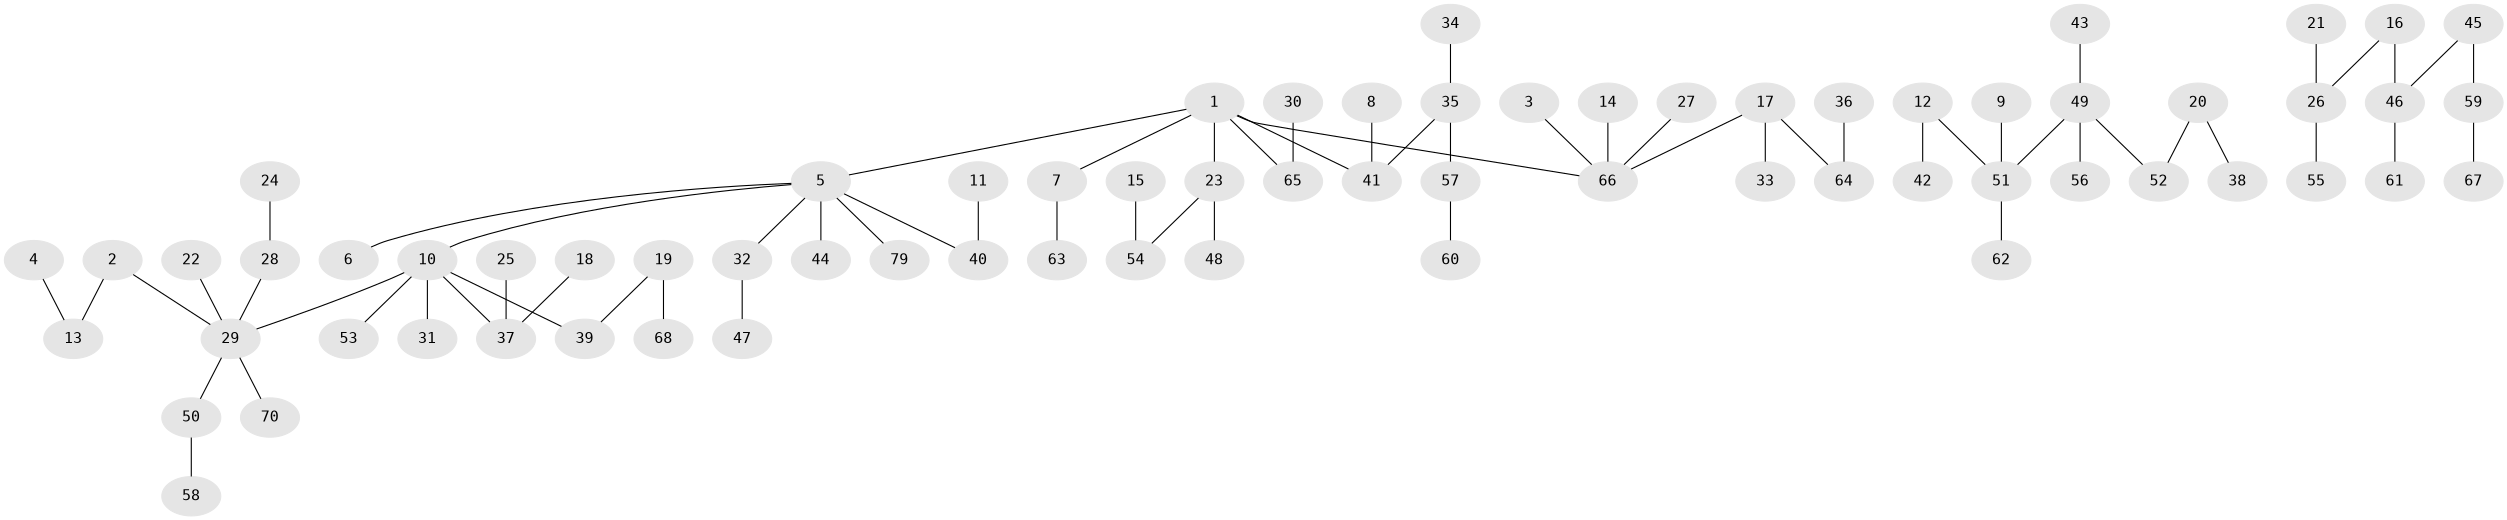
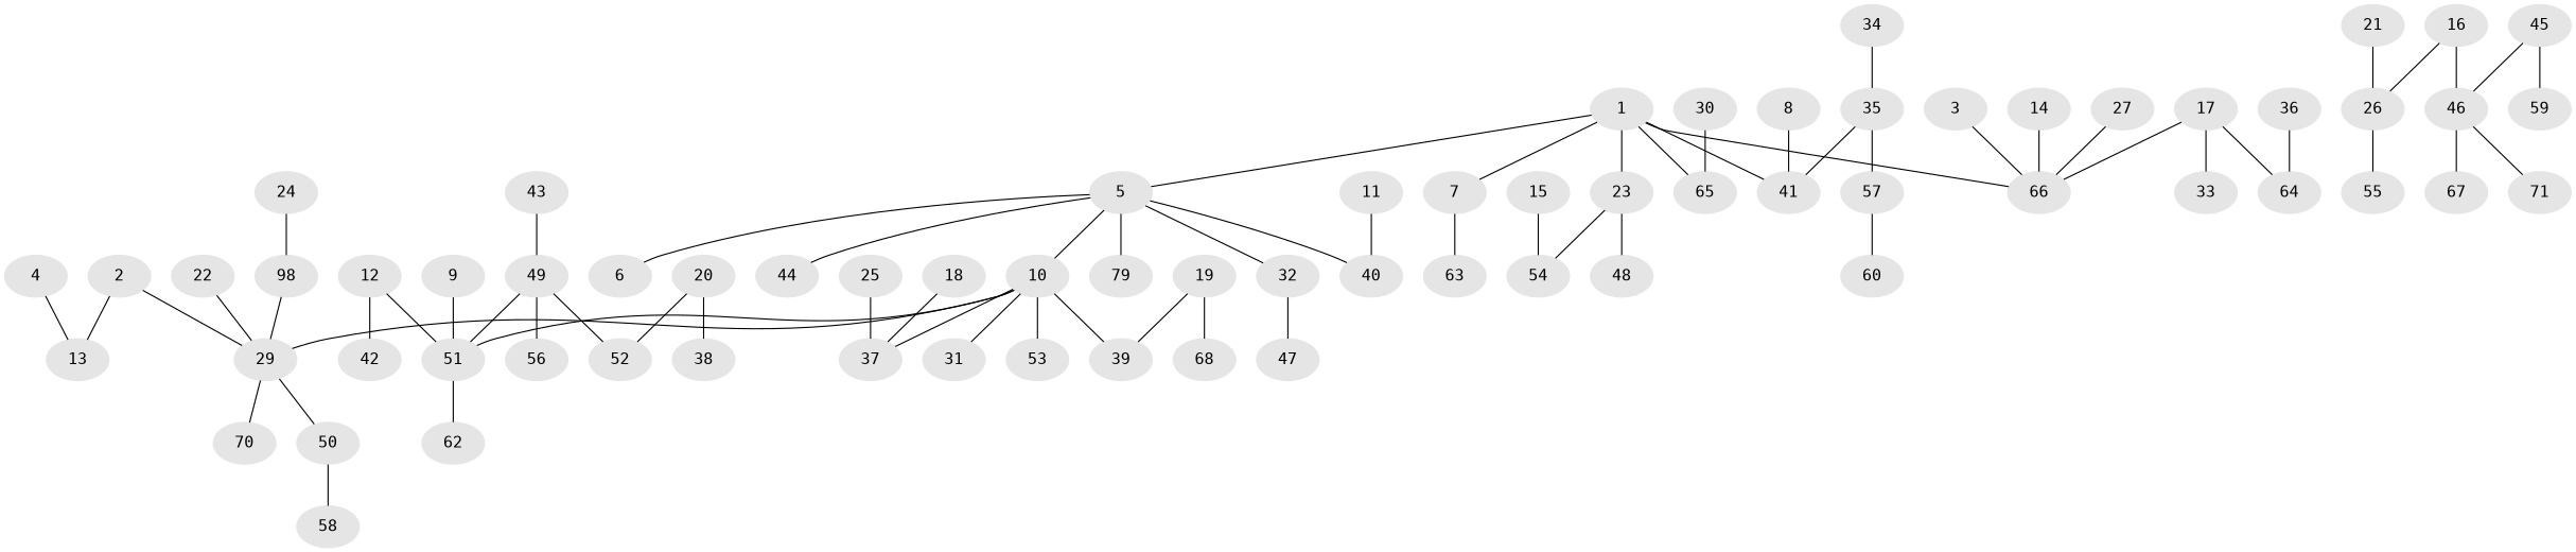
  graph {
    fontname="DejaVu Sans Mono"
    node [color=gray90 fontname="DejaVu Sans Mono" style=filled]
    edge [fontname="DejaVu Sans Mono" weight=1.0]
    1
    5
    7
    23
    41
    66
    65
    6
    10
    32
    40
    44
    n13 [label=79]
    63
    54
    48
    30
    2
    13
    29
    50
    70
    3
    4
    51
    31
    37
    39
    53
    47
    8
    9
    62
    11
    12
    42
    14
    15
    16
    26
    46
    55
    67
-   61
+   61 [label=71]
    17
    33
    64
    18
    19
    68
    20
    38
    52
    21
    22
    24
-   28
+   28 [label=98]
    25
    27
    58
    34
    35
    57
    60
    36
    43
    49
    56
    45
    59
    1 -- 5
    1 -- 7
    1 -- 23
    1 -- 41
    1 -- 66
    1 -- 65
    5 -- 6
    5 -- 10
    5 -- 32
    5 -- 40
    5 -- 44
    5 -- n13
    7 -- 63
    23 -- 54
    23 -- 48
    10 -- 29
+   10 -- 51
    10 -- 31
    10 -- 37
    10 -- 39
    10 -- 53
    32 -- 47
    30 -- 65
    2 -- 13
    2 -- 29
    29 -- 50
    29 -- 70
    50 -- 58
    3 -- 66
    4 -- 13
    51 -- 62
    8 -- 41
    9 -- 51
    11 -- 40
    12 -- 51
    12 -- 42
    14 -- 66
    15 -- 54
    16 -- 26
    16 -- 46
    26 -- 55
-   59 -- 67
+   46 -- 67
    46 -- 61
    17 -- 66
    17 -- 33
    17 -- 64
    18 -- 37
    19 -- 39
    19 -- 68
    20 -- 38
    20 -- 52
    21 -- 26
    22 -- 29
    24 -- 28
    28 -- 29
    25 -- 37
    27 -- 66
    34 -- 35
    35 -- 41
    35 -- 57
    57 -- 60
    36 -- 64
    43 -- 49
    49 -- 51
    49 -- 52
    49 -- 56
    45 -- 46
    45 -- 59
  }
